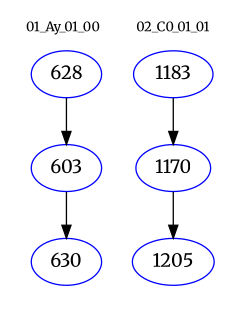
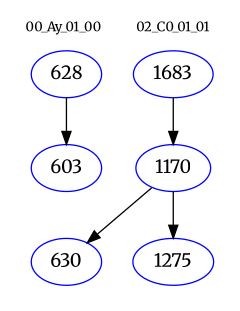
  digraph {
    fontname=Merriweather
    node [color=blue fontname=Merriweather]
    edge [color=black fontname=Merriweather]
    n1 [label=628]
    n2 [label=603]
    n3 [label=630]
-   n4 [label=1183]
+   n4 [label=1683]
    n5 [label=1170]
-   n6 [label=1205]
+   n6 [label=1275]
    subgraph cluster_1 {
      color=white
      fontsize=10
-     label="01_Ay_01_00"
+     label="00_Ay_01_00"
      n1
      n2
      n3
    }
    subgraph cluster_2 {
      color=white
      fontsize=10
      label="02_C0_01_01"
      n4
      n5
      n6
    }
    n1 -> n2
-   n2 -> n3
+   n5 -> n3
    n4 -> n5
    n5 -> n6
  }
